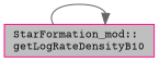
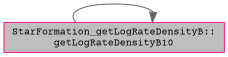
  digraph {
    rankdir=LR
    fontname="Courier Prime"
-   n1 [color=deeppink fillcolor=grey75 fontcolor=black fontname="Courier Prime" fontsize=10 height=0.2 label="StarFormation_mod::\lgetLogRateDensityB10" shape=record style=filled width=0.4]
+   n1 [color=deeppink fillcolor=grey75 fontcolor=black fontname="Courier Prime" fontsize=10 height=0.2 label="StarFormation_getLogRateDensityB::\lgetLogRateDensityB10" shape=record style=filled width=0.4]
    n1 -> n1 [color=gray40 fontname="Courier Prime" fontsize=10 labelfontname=Helvetica labelfontsize=10 style=solid]
  }
